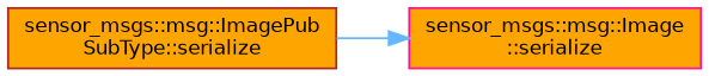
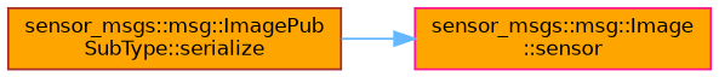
  digraph {
    rankdir=LR
    node [fillcolor=orange fontname=Helvetica fontsize=10 shape=box style=filled]
    n1 [color=brown fontcolor=black height=0.2 label="sensor_msgs::msg::ImagePub\lSubType::serialize" width=0.4]
-   n2 [color=deeppink height=0.2 label="sensor_msgs::msg::Image\l::serialize" width=0.4]
+   n2 [color=deeppink height=0.2 label="sensor_msgs::msg::Image\l::sensor" width=0.4]
    n1 -> n2 [color=steelblue1 fontname=Helvetica fontsize=10 labelfontname=Helvetica labelfontsize=10 style=solid]
  }
